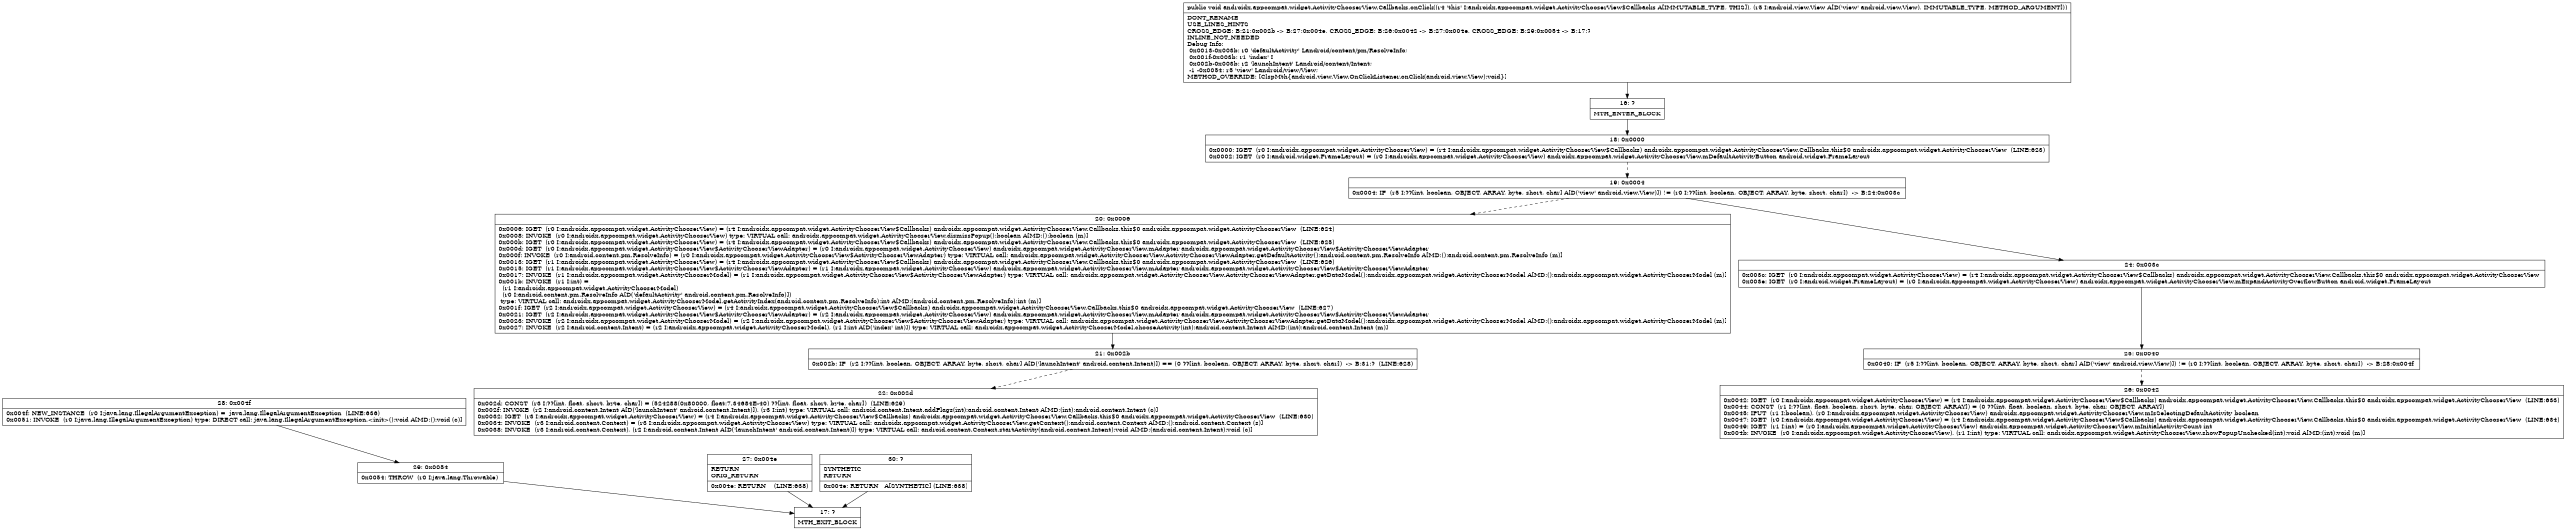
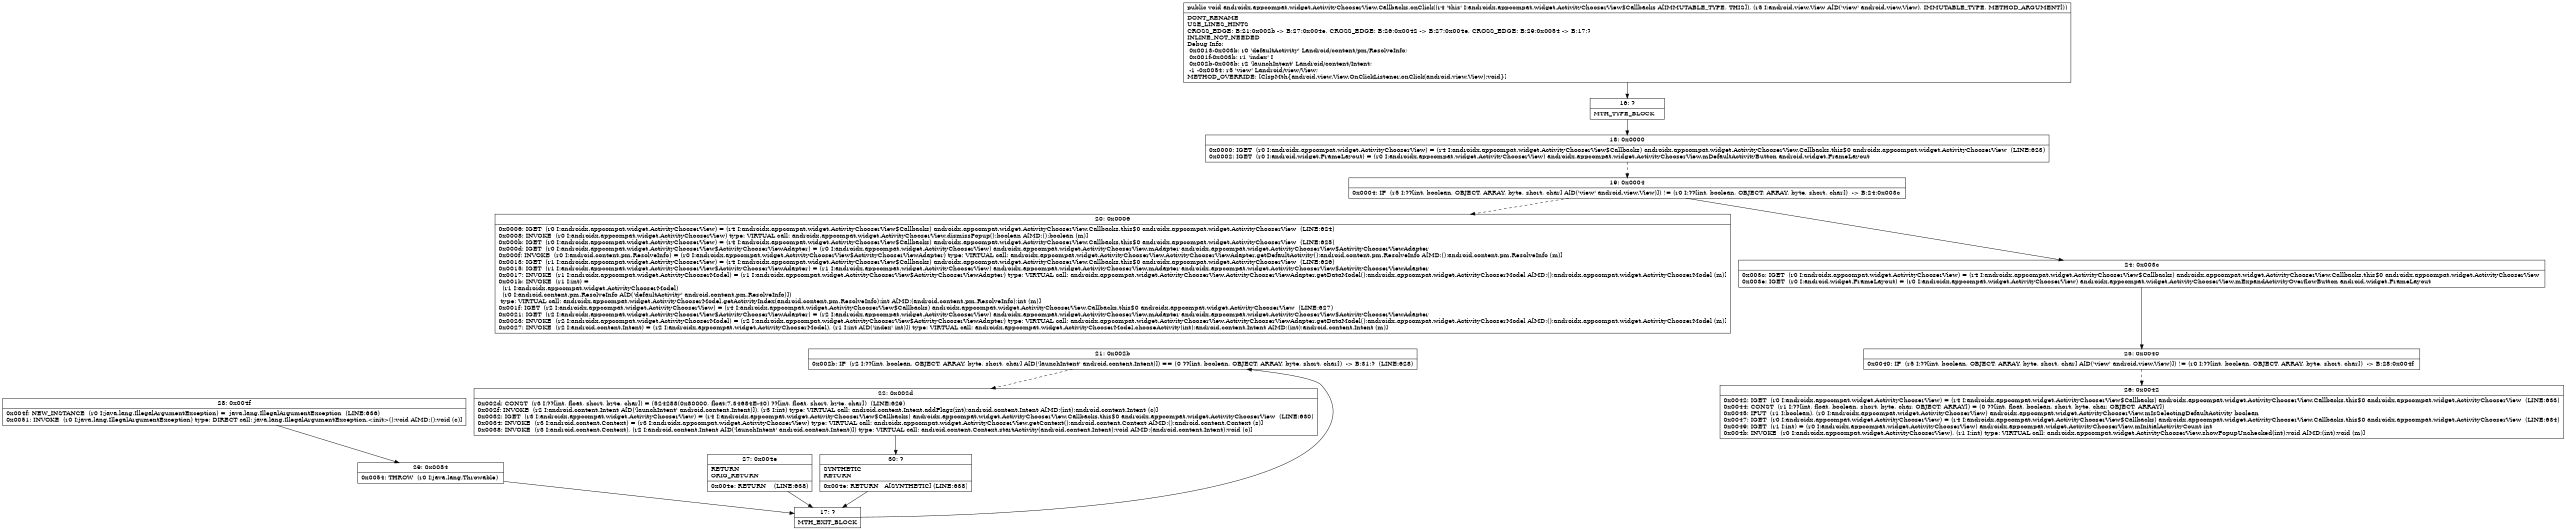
  digraph {
    node [shape=record]
-   n1 [label="{16\:\ ?|MTH_ENTER_BLOCK\l}"]
+   n1 [label="{16\:\ ?|MTH_TYPE_BLOCK\l}"]
    n2 [label="{18\:\ 0x0000|0x0000: IGET  (r0 I:androidx.appcompat.widget.ActivityChooserView) = (r4 I:androidx.appcompat.widget.ActivityChooserView$Callbacks) androidx.appcompat.widget.ActivityChooserView.Callbacks.this$0 androidx.appcompat.widget.ActivityChooserView  (LINE:623)\l0x0002: IGET  (r0 I:android.widget.FrameLayout) = (r0 I:androidx.appcompat.widget.ActivityChooserView) androidx.appcompat.widget.ActivityChooserView.mDefaultActivityButton android.widget.FrameLayout \l}"]
    n3 [label="{19\:\ 0x0004|0x0004: IF  (r5 I:??[int, boolean, OBJECT, ARRAY, byte, short, char] A[D('view' android.view.View)]) != (r0 I:??[int, boolean, OBJECT, ARRAY, byte, short, char])  \-\> B:24:0x003c \l}"]
    n4 [label="{20\:\ 0x0006|0x0006: IGET  (r0 I:androidx.appcompat.widget.ActivityChooserView) = (r4 I:androidx.appcompat.widget.ActivityChooserView$Callbacks) androidx.appcompat.widget.ActivityChooserView.Callbacks.this$0 androidx.appcompat.widget.ActivityChooserView  (LINE:624)\l0x0008: INVOKE  (r0 I:androidx.appcompat.widget.ActivityChooserView) type: VIRTUAL call: androidx.appcompat.widget.ActivityChooserView.dismissPopup():boolean A[MD:():boolean (m)]\l0x000b: IGET  (r0 I:androidx.appcompat.widget.ActivityChooserView) = (r4 I:androidx.appcompat.widget.ActivityChooserView$Callbacks) androidx.appcompat.widget.ActivityChooserView.Callbacks.this$0 androidx.appcompat.widget.ActivityChooserView  (LINE:625)\l0x000d: IGET  (r0 I:androidx.appcompat.widget.ActivityChooserView$ActivityChooserViewAdapter) = (r0 I:androidx.appcompat.widget.ActivityChooserView) androidx.appcompat.widget.ActivityChooserView.mAdapter androidx.appcompat.widget.ActivityChooserView$ActivityChooserViewAdapter \l0x000f: INVOKE  (r0 I:android.content.pm.ResolveInfo) = (r0 I:androidx.appcompat.widget.ActivityChooserView$ActivityChooserViewAdapter) type: VIRTUAL call: androidx.appcompat.widget.ActivityChooserView.ActivityChooserViewAdapter.getDefaultActivity():android.content.pm.ResolveInfo A[MD:():android.content.pm.ResolveInfo (m)]\l0x0013: IGET  (r1 I:androidx.appcompat.widget.ActivityChooserView) = (r4 I:androidx.appcompat.widget.ActivityChooserView$Callbacks) androidx.appcompat.widget.ActivityChooserView.Callbacks.this$0 androidx.appcompat.widget.ActivityChooserView  (LINE:626)\l0x0015: IGET  (r1 I:androidx.appcompat.widget.ActivityChooserView$ActivityChooserViewAdapter) = (r1 I:androidx.appcompat.widget.ActivityChooserView) androidx.appcompat.widget.ActivityChooserView.mAdapter androidx.appcompat.widget.ActivityChooserView$ActivityChooserViewAdapter \l0x0017: INVOKE  (r1 I:androidx.appcompat.widget.ActivityChooserModel) = (r1 I:androidx.appcompat.widget.ActivityChooserView$ActivityChooserViewAdapter) type: VIRTUAL call: androidx.appcompat.widget.ActivityChooserView.ActivityChooserViewAdapter.getDataModel():androidx.appcompat.widget.ActivityChooserModel A[MD:():androidx.appcompat.widget.ActivityChooserModel (m)]\l0x001b: INVOKE  (r1 I:int) = \l  (r1 I:androidx.appcompat.widget.ActivityChooserModel)\l  (r0 I:android.content.pm.ResolveInfo A[D('defaultActivity' android.content.pm.ResolveInfo)])\l type: VIRTUAL call: androidx.appcompat.widget.ActivityChooserModel.getActivityIndex(android.content.pm.ResolveInfo):int A[MD:(android.content.pm.ResolveInfo):int (m)]\l0x001f: IGET  (r2 I:androidx.appcompat.widget.ActivityChooserView) = (r4 I:androidx.appcompat.widget.ActivityChooserView$Callbacks) androidx.appcompat.widget.ActivityChooserView.Callbacks.this$0 androidx.appcompat.widget.ActivityChooserView  (LINE:627)\l0x0021: IGET  (r2 I:androidx.appcompat.widget.ActivityChooserView$ActivityChooserViewAdapter) = (r2 I:androidx.appcompat.widget.ActivityChooserView) androidx.appcompat.widget.ActivityChooserView.mAdapter androidx.appcompat.widget.ActivityChooserView$ActivityChooserViewAdapter \l0x0023: INVOKE  (r2 I:androidx.appcompat.widget.ActivityChooserModel) = (r2 I:androidx.appcompat.widget.ActivityChooserView$ActivityChooserViewAdapter) type: VIRTUAL call: androidx.appcompat.widget.ActivityChooserView.ActivityChooserViewAdapter.getDataModel():androidx.appcompat.widget.ActivityChooserModel A[MD:():androidx.appcompat.widget.ActivityChooserModel (m)]\l0x0027: INVOKE  (r2 I:android.content.Intent) = (r2 I:androidx.appcompat.widget.ActivityChooserModel), (r1 I:int A[D('index' int)]) type: VIRTUAL call: androidx.appcompat.widget.ActivityChooserModel.chooseActivity(int):android.content.Intent A[MD:(int):android.content.Intent (m)]\l}"]
    n5 [label="{24\:\ 0x003c|0x003c: IGET  (r0 I:androidx.appcompat.widget.ActivityChooserView) = (r4 I:androidx.appcompat.widget.ActivityChooserView$Callbacks) androidx.appcompat.widget.ActivityChooserView.Callbacks.this$0 androidx.appcompat.widget.ActivityChooserView \l0x003e: IGET  (r0 I:android.widget.FrameLayout) = (r0 I:androidx.appcompat.widget.ActivityChooserView) androidx.appcompat.widget.ActivityChooserView.mExpandActivityOverflowButton android.widget.FrameLayout \l}"]
    n6 [label="{21\:\ 0x002b|0x002b: IF  (r2 I:??[int, boolean, OBJECT, ARRAY, byte, short, char] A[D('launchIntent' android.content.Intent)]) == (0 ??[int, boolean, OBJECT, ARRAY, byte, short, char])  \-\> B:31:?  (LINE:628)\l}"]
    n7 [label="{25\:\ 0x0040|0x0040: IF  (r5 I:??[int, boolean, OBJECT, ARRAY, byte, short, char] A[D('view' android.view.View)]) != (r0 I:??[int, boolean, OBJECT, ARRAY, byte, short, char])  \-\> B:28:0x004f \l}"]
    n8 [label="{22\:\ 0x002d|0x002d: CONST  (r3 I:??[int, float, short, byte, char]) = (524288(0x80000, float:7.34684E\-40) ??[int, float, short, byte, char])  (LINE:629)\l0x002f: INVOKE  (r2 I:android.content.Intent A[D('launchIntent' android.content.Intent)]), (r3 I:int) type: VIRTUAL call: android.content.Intent.addFlags(int):android.content.Intent A[MD:(int):android.content.Intent (c)]\l0x0032: IGET  (r3 I:androidx.appcompat.widget.ActivityChooserView) = (r4 I:androidx.appcompat.widget.ActivityChooserView$Callbacks) androidx.appcompat.widget.ActivityChooserView.Callbacks.this$0 androidx.appcompat.widget.ActivityChooserView  (LINE:630)\l0x0034: INVOKE  (r3 I:android.content.Context) = (r3 I:androidx.appcompat.widget.ActivityChooserView) type: VIRTUAL call: androidx.appcompat.widget.ActivityChooserView.getContext():android.content.Context A[MD:():android.content.Context (s)]\l0x0038: INVOKE  (r3 I:android.content.Context), (r2 I:android.content.Intent A[D('launchIntent' android.content.Intent)]) type: VIRTUAL call: android.content.Context.startActivity(android.content.Intent):void A[MD:(android.content.Intent):void (c)]\l}"]
    n9 [label="{30\:\ ?|SYNTHETIC\lRETURN\l|0x004e: RETURN   A[SYNTHETIC] (LINE:638)\l}"]
    n10 [label="{17\:\ ?|MTH_EXIT_BLOCK\l}"]
    n11 [label="{26\:\ 0x0042|0x0042: IGET  (r0 I:androidx.appcompat.widget.ActivityChooserView) = (r4 I:androidx.appcompat.widget.ActivityChooserView$Callbacks) androidx.appcompat.widget.ActivityChooserView.Callbacks.this$0 androidx.appcompat.widget.ActivityChooserView  (LINE:633)\l0x0044: CONST  (r1 I:??[int, float, boolean, short, byte, char, OBJECT, ARRAY]) = (0 ??[int, float, boolean, short, byte, char, OBJECT, ARRAY]) \l0x0045: IPUT  (r1 I:boolean), (r0 I:androidx.appcompat.widget.ActivityChooserView) androidx.appcompat.widget.ActivityChooserView.mIsSelectingDefaultActivity boolean \l0x0047: IGET  (r0 I:androidx.appcompat.widget.ActivityChooserView) = (r4 I:androidx.appcompat.widget.ActivityChooserView$Callbacks) androidx.appcompat.widget.ActivityChooserView.Callbacks.this$0 androidx.appcompat.widget.ActivityChooserView  (LINE:634)\l0x0049: IGET  (r1 I:int) = (r0 I:androidx.appcompat.widget.ActivityChooserView) androidx.appcompat.widget.ActivityChooserView.mInitialActivityCount int \l0x004b: INVOKE  (r0 I:androidx.appcompat.widget.ActivityChooserView), (r1 I:int) type: VIRTUAL call: androidx.appcompat.widget.ActivityChooserView.showPopupUnchecked(int):void A[MD:(int):void (m)]\l}"]
    n12 [label="{28\:\ 0x004f|0x004f: NEW_INSTANCE  (r0 I:java.lang.IllegalArgumentException) =  java.lang.IllegalArgumentException  (LINE:636)\l0x0051: INVOKE  (r0 I:java.lang.IllegalArgumentException) type: DIRECT call: java.lang.IllegalArgumentException.\<init\>():void A[MD:():void (c)]\l}"]
    n13 [label="{29\:\ 0x0054|0x0054: THROW  (r0 I:java.lang.Throwable) \l}"]
    n14 [label="{27\:\ 0x004e|RETURN\lORIG_RETURN\l|0x004e: RETURN    (LINE:638)\l}"]
    n15 [label="{public void androidx.appcompat.widget.ActivityChooserView.Callbacks.onClick((r4 'this' I:androidx.appcompat.widget.ActivityChooserView$Callbacks A[IMMUTABLE_TYPE, THIS]), (r5 I:android.view.View A[D('view' android.view.View), IMMUTABLE_TYPE, METHOD_ARGUMENT]))  | DONT_RENAME\lUSE_LINES_HINTS\lCROSS_EDGE: B:21:0x002b \-\> B:27:0x004e, CROSS_EDGE: B:26:0x0042 \-\> B:27:0x004e, CROSS_EDGE: B:29:0x0054 \-\> B:17:?\lINLINE_NOT_NEEDED\lDebug Info:\l  0x0013\-0x003b: r0 'defaultActivity' Landroid\/content\/pm\/ResolveInfo;\l  0x001f\-0x003b: r1 'index' I\l  0x002b\-0x003b: r2 'launchIntent' Landroid\/content\/Intent;\l  \-1 \-0x0054: r5 'view' Landroid\/view\/View;\lMETHOD_OVERRIDE: [ClspMth\{android.view.View.OnClickListener.onClick(android.view.View):void\}]\l}"]
    n1 -> n2
    n2 -> n3 [style=dashed]
    n3 -> n4 [style=dashed]
    n3 -> n5
-   n4 -> n6
+   n10 -> n6
    n5 -> n7
    n6 -> n8 [style=dashed]
    n7 -> n11 [style=dashed]
+   n8 -> n9
    n9 -> n10
    n12 -> n13
    n13 -> n10
    n14 -> n10
    n15 -> n1
  }
